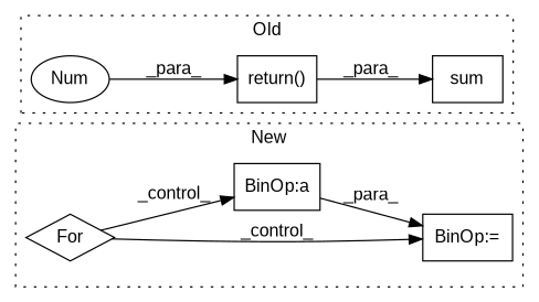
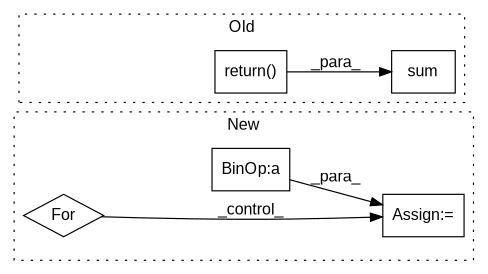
  digraph {
    fontname="Liberation Sans"
    rankdir=LR
    node [fontname="Liberation Sans" shape=box]
    edge [fontname="Liberation Sans"]
    n1 [a=107 l="4,14" label=For s="7791,7824" shape=diamond]
-   n2 [a=68 l=3 label="BinOp:=" s=7846]
+   n2 [a=68 l=3 label="Assign:=" s=7846]
    n3 [a=82 l=24 label="BinOp:a" s=7857]
    n4 [a=75 l="13,1" label="return()" s="7831,7845"]
    n5 [a=93 l=7 label=sum s=7856]
-   n6 [a=76 l=1 label=Num s=7844 shape=ellipse]
    subgraph cluster_1 {
      label=New
      style=dotted
      n1
      n2
      n3
    }
    subgraph cluster_2 {
      label=Old
      style=dotted
      n4
      n5
-     n6
    }
    n1 -> n2 [label=_control_]
-   n1 -> n3 [label=_control_]
    n3 -> n2 [label=_para_]
    n4 -> n5 [label=_para_]
-   n6 -> n4 [label=_para_]
  }
